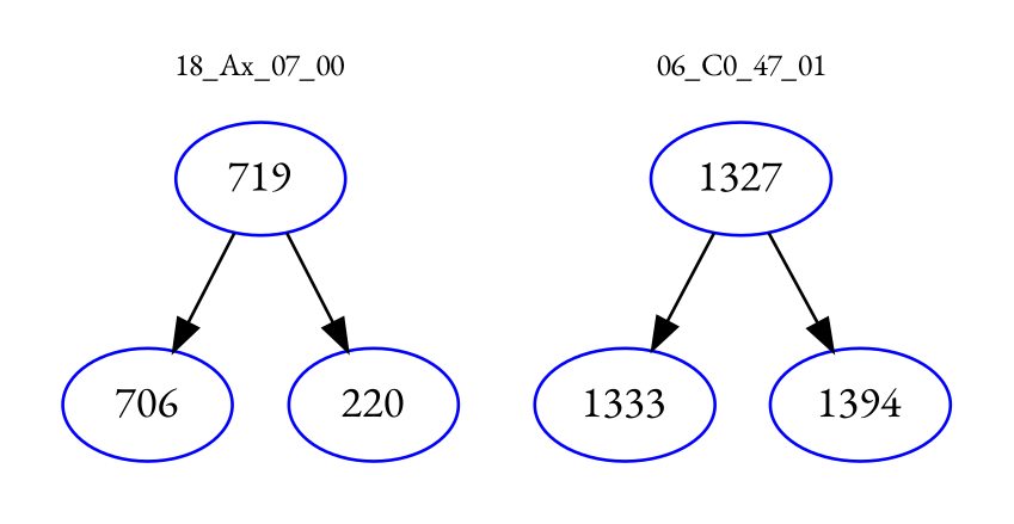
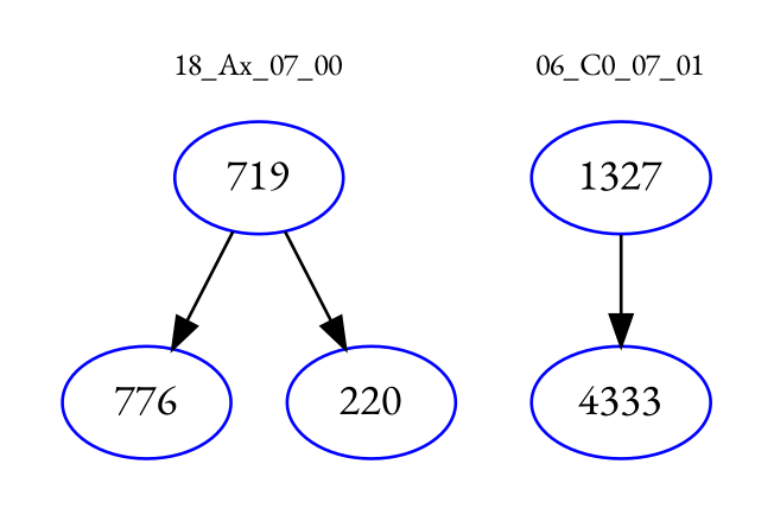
  digraph {
    fontname="EB Garamond"
    node [color=blue fontname="EB Garamond"]
    edge [color=black fontname="EB Garamond"]
    n1 [label=719]
-   n2 [label=706]
+   n2 [label=776]
    n3 [label=220]
    n4 [label=1327]
-   n5 [label=1333]
-   n6 [label=1394]
+   n5 [label=4333]
    subgraph cluster_1 {
      color=white
      fontsize=10
      label="18_Ax_07_00"
      n1
      n2
      n3
    }
    subgraph cluster_2 {
      color=white
      fontsize=10
-     label="06_C0_47_01"
+     label="06_C0_07_01"
      n4
      n5
-     n6
    }
    n1 -> n2
    n1 -> n3
    n4 -> n5
-   n4 -> n6
  }
